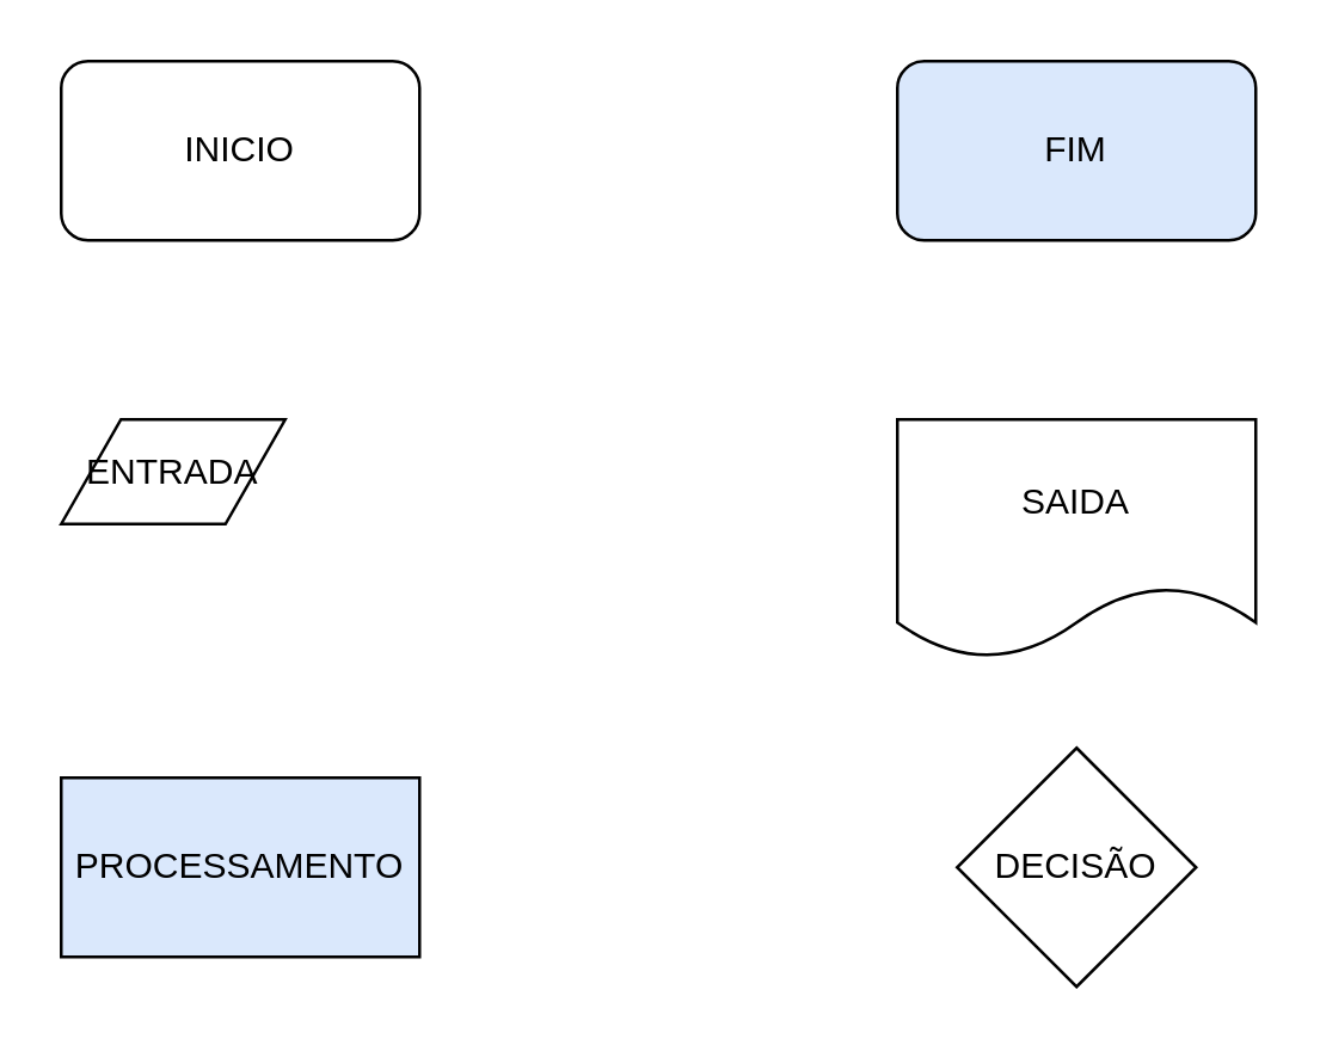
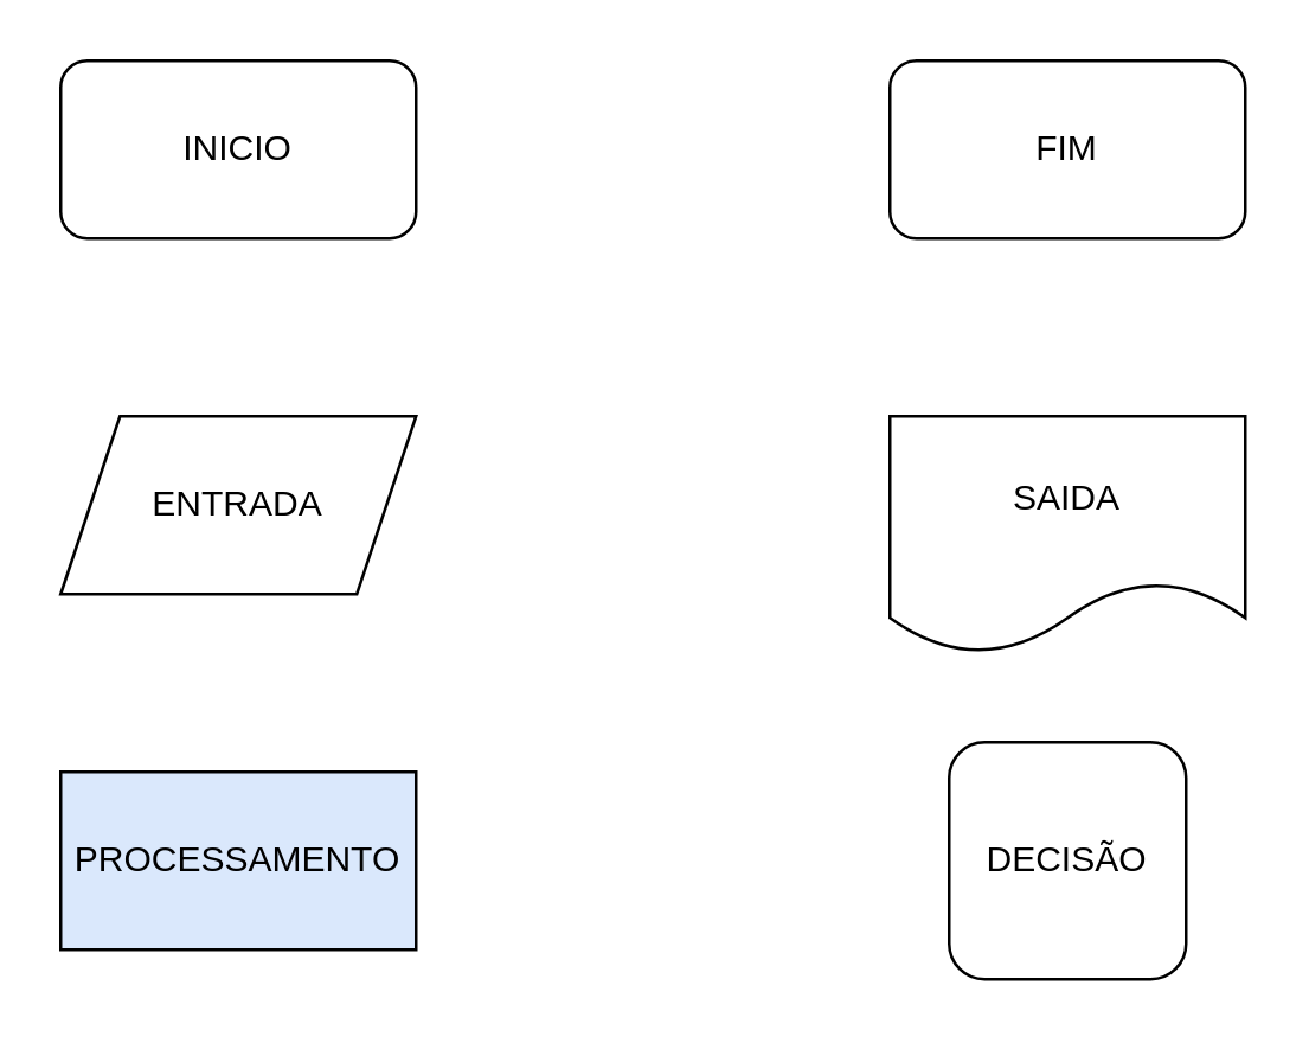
  <mxCell id="0" />
  <mxCell id="1" parent="0" />
  <mxCell id="2" value="INICIO" style="rounded=1;whiteSpace=wrap;html=1;" vertex="1" parent="1"><mxGeometry x="20" y="20" width="120" height="60" as="geometry" /></mxCell>
- <mxCell id="3" value="FIM" style="rounded=1;whiteSpace=wrap;html=1;fillColor=#dae8fc;" vertex="1" parent="1"><mxGeometry x="300" y="20" width="120" height="60" as="geometry" /></mxCell>
- <mxCell id="4" value="ENTRADA" style="shape=parallelogram;perimeter=parallelogramPerimeter;whiteSpace=wrap;html=1;fixedSize=1;" vertex="1" parent="1"><mxGeometry x="20" y="140" width="75" height="35" as="geometry" /></mxCell>
+ <mxCell id="3" value="FIM" style="rounded=1;whiteSpace=wrap;html=1;" vertex="1" parent="1"><mxGeometry x="300" y="20" width="120" height="60" as="geometry" /></mxCell>
+ <mxCell id="4" value="ENTRADA" style="shape=parallelogram;perimeter=parallelogramPerimeter;whiteSpace=wrap;html=1;fixedSize=1;" vertex="1" parent="1"><mxGeometry x="20" y="140" width="120" height="60" as="geometry" /></mxCell>
  <mxCell id="5" value="SAIDA" style="shape=document;whiteSpace=wrap;html=1;boundedLbl=1;" vertex="1" parent="1"><mxGeometry x="300" y="140" width="120" height="80" as="geometry" /></mxCell>
  <mxCell id="6" value="PROCESSAMENTO" style="rounded=0;whiteSpace=wrap;html=1;fillColor=#dae8fc;" vertex="1" parent="1"><mxGeometry x="20" y="260" width="120" height="60" as="geometry" /></mxCell>
- <mxCell id="7" value="DECISÃO" style="rhombus;whiteSpace=wrap;html=1;" vertex="1" parent="1"><mxGeometry x="320" y="250" width="80" height="80" as="geometry" /></mxCell>
+ <mxCell id="7" value="DECISÃO" style="whiteSpace=wrap;html=1;rounded=1;" vertex="1" parent="1"><mxGeometry x="320" y="250" width="80" height="80" as="geometry" /></mxCell>
